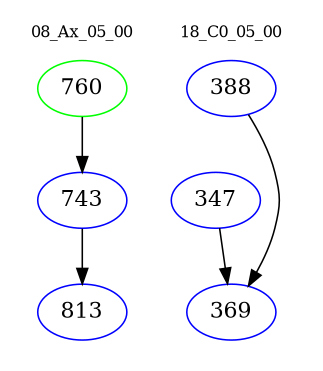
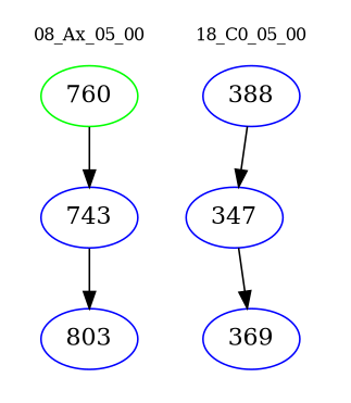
  digraph {
    node [color=blue]
    edge [color=black]
    n1 [color=green label=760]
    n2 [label=743]
-   n3 [label=813]
+   n3 [label=803]
    n4 [label=388]
    n5 [label=347]
    n6 [label=369]
    subgraph cluster_1 {
      color=white
      fontsize=10
      label="08_Ax_05_00"
      n1
      n2
      n3
    }
    subgraph cluster_2 {
      color=white
      fontsize=10
      label="18_C0_05_00"
      n4
      n5
      n6
    }
    n1 -> n2
    n2 -> n3
-   n4 -> n6
+   n4 -> n5
    n5 -> n6
  }
